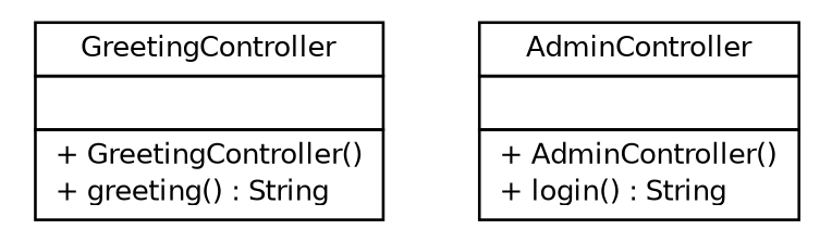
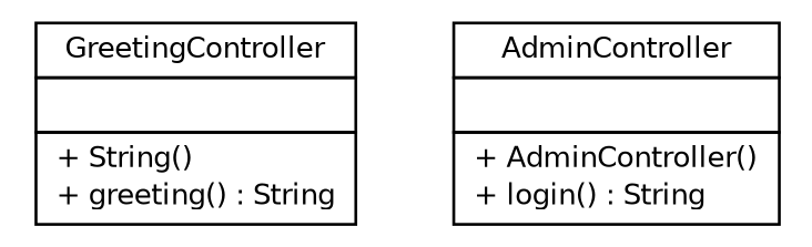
  digraph {
    nodesep=0.25
    ranksep=0.5
    node [fontcolor=black fontname=Helvetica fontsize=10.0 shape=plaintext]
-   n1 [label=<<table title="com.yirendai.oss.environment.admin.controller.GreetingController" border="0" cellborder="1" cellspacing="0" cellpadding="2" port="p" href="./GreetingController.html"> 		<tr><td><table border="0" cellspacing="0" cellpadding="1"> <tr><td align="center" balign="center"> GreetingController </td></tr> 		</table></td></tr> 		<tr><td><table border="0" cellspacing="0" cellpadding="1"> <tr><td align="left" balign="left">  </td></tr> 		</table></td></tr> 		<tr><td><table border="0" cellspacing="0" cellpadding="1"> <tr><td align="left" balign="left"> + GreetingController() </td></tr> <tr><td align="left" balign="left"> + greeting() : String </td></tr> 		</table></td></tr> 		</table>>]
+   n1 [label=<<table title="com.yirendai.oss.environment.admin.controller.GreetingController" border="0" cellborder="1" cellspacing="0" cellpadding="2" port="p" href="./GreetingController.html"> 		<tr><td><table border="0" cellspacing="0" cellpadding="1"> <tr><td align="center" balign="center"> GreetingController </td></tr> 		</table></td></tr> 		<tr><td><table border="0" cellspacing="0" cellpadding="1"> <tr><td align="left" balign="left">  </td></tr> 		</table></td></tr> 		<tr><td><table border="0" cellspacing="0" cellpadding="1"> <tr><td align="left" balign="left"> + String() </td></tr> <tr><td align="left" balign="left"> + greeting() : String </td></tr> 		</table></td></tr> 		</table>>]
    n2 [label=<<table title="com.yirendai.oss.environment.admin.controller.AdminController" border="0" cellborder="1" cellspacing="0" cellpadding="2" port="p" href="./AdminController.html"> 		<tr><td><table border="0" cellspacing="0" cellpadding="1"> <tr><td align="center" balign="center"> AdminController </td></tr> 		</table></td></tr> 		<tr><td><table border="0" cellspacing="0" cellpadding="1"> <tr><td align="left" balign="left">  </td></tr> 		</table></td></tr> 		<tr><td><table border="0" cellspacing="0" cellpadding="1"> <tr><td align="left" balign="left"> + AdminController() </td></tr> <tr><td align="left" balign="left"> + login() : String </td></tr> 		</table></td></tr> 		</table>>]
  }
